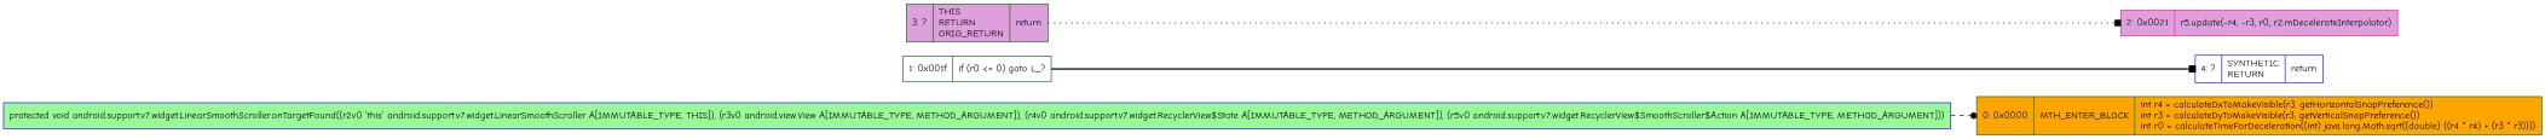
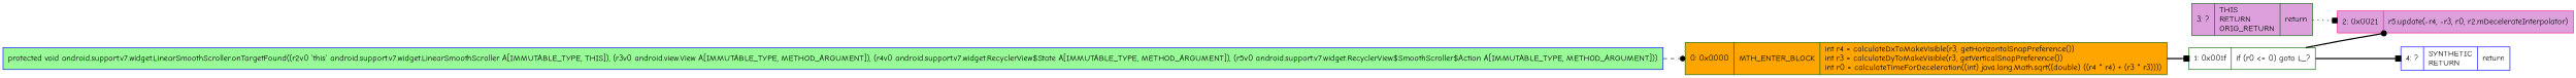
  digraph {
    fontname="Comic Neue"
    rankdir=LR
    node [color=darkgreen fillcolor=white fontname="Comic Neue" shape=record style=filled]
    edge [arrowhead=box fontname="Comic Neue" style=bold]
    n1 [fillcolor=orange label="{0\:\ 0x0000|MTH_ENTER_BLOCK\l|int r4 = calculateDxToMakeVisible(r3, getHorizontalSnapPreference())\lint r3 = calculateDyToMakeVisible(r3, getVerticalSnapPreference())\lint r0 = calculateTimeForDeceleration((int) java.lang.Math.sqrt((double) ((r4 * r4) + (r3 * r3))))\l}"]
    n2 [label="{1\:\ 0x001f|if (r0 \<= 0) goto L_?\l}"]
    n3 [color=deeppink fillcolor=plum label="{2\:\ 0x0021|r5.update(\-r4, \-r3, r0, r2.mDecelerateInterpolator)\l}"]
    n4 [color=blue label="{4\:\ ?|SYNTHETIC\lRETURN\l|return\l}"]
    n5 [fillcolor=plum label="{3\:\ ?|THIS\lRETURN\lORIG_RETURN\l|return\l}"]
    n6 [color=blue fillcolor=palegreen label="{protected void android.support.v7.widget.LinearSmoothScroller.onTargetFound((r2v0 'this' android.support.v7.widget.LinearSmoothScroller A[IMMUTABLE_TYPE, THIS]), (r3v0 android.view.View A[IMMUTABLE_TYPE, METHOD_ARGUMENT]), (r4v0 android.support.v7.widget.RecyclerView$State A[IMMUTABLE_TYPE, METHOD_ARGUMENT]), (r5v0 android.support.v7.widget.RecyclerView$SmoothScroller$Action A[IMMUTABLE_TYPE, METHOD_ARGUMENT])) }"]
+   n1 -> n2
+   n2 -> n3 [arrowhead=dot]
    n2 -> n4
    n5 -> n3 [style=dotted]
    n6 -> n1 [arrowhead=dot style=dashed]
  }
